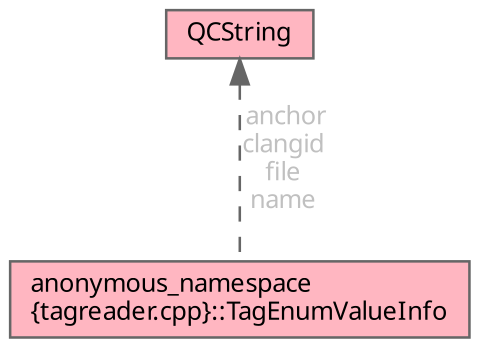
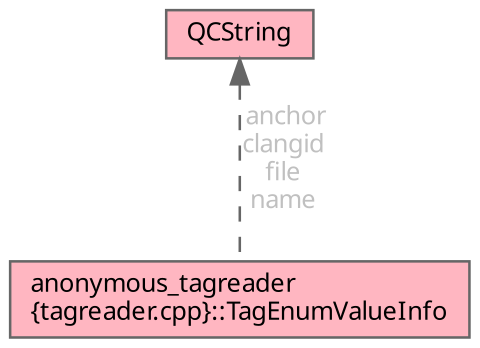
  digraph {
    fontname="Noto Sans"
    node [color=gray40 fillcolor=lightpink fontname="Noto Sans" fontsize=10 shape=box style=filled]
-   n1 [fontcolor=black height=0.2 label="anonymous_namespace\l\{tagreader.cpp\}::TagEnumValueInfo" width=0.4]
+   n1 [fontcolor=black height=0.2 label="anonymous_tagreader\l\{tagreader.cpp\}::TagEnumValueInfo" width=0.4]
    n2 [height=0.2 label=QCString width=0.4]
    n2 -> n1 [color=gray40 dir=back fontcolor=grey fontname="Noto Sans" fontsize=10 label=" anchor\nclangid\nfile\nname" labelfontname=Helvetica labelfontsize=10 style=dashed]
  }
